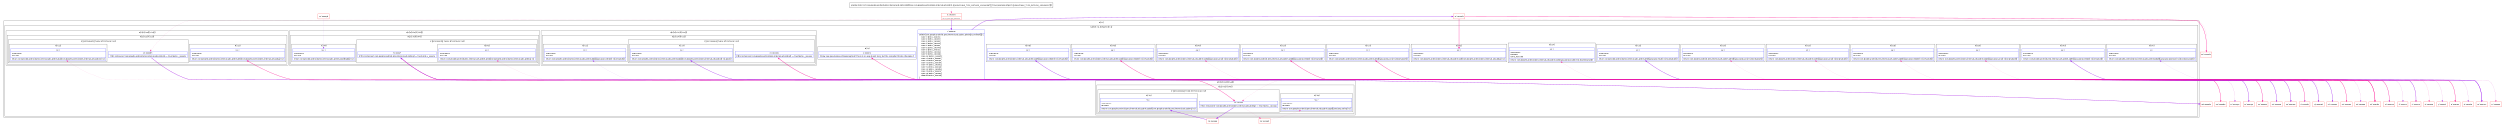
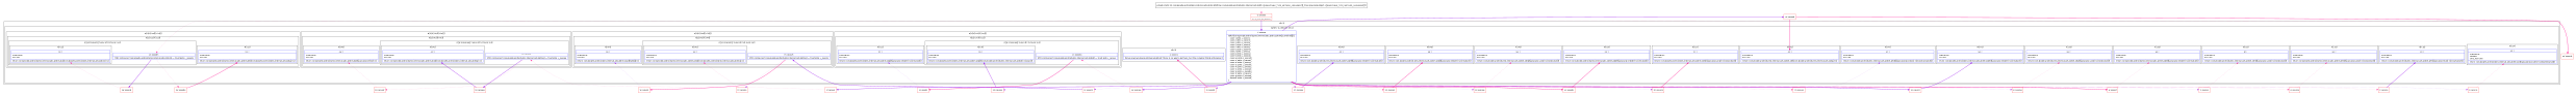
  digraph {
    fontname="Fira Sans"
    node [color=blue fontname="Fira Sans" shape=record]
    edge [color=deeppink fontname="Fira Sans" style=dotted]
    n1 [label="{34\:\ ?|SYNTHETIC\lRETURN\lORIG_RETURN\l|return com.google.android.gms.internal.ads.zzdnh.zzc(((java.lang.Double) r3).doubleValue())\l}"]
    n2 [label="{35\:\ ?|SYNTHETIC\lRETURN\l|return com.google.android.gms.internal.ads.zzdnh.zzh(((java.lang.Float) r3).floatValue())\l}"]
    n3 [label="{36\:\ ?|SYNTHETIC\lRETURN\l|return com.google.android.gms.internal.ads.zzdnh.zzfm(((java.lang.Long) r3).longValue())\l}"]
    n4 [label="{37\:\ ?|SYNTHETIC\lRETURN\l|return com.google.android.gms.internal.ads.zzdnh.zzfn(((java.lang.Long) r3).longValue())\l}"]
    n5 [label="{38\:\ ?|SYNTHETIC\lRETURN\l|return com.google.android.gms.internal.ads.zzdnh.zzge(((java.lang.Integer) r3).intValue())\l}"]
    n6 [label="{39\:\ ?|SYNTHETIC\lRETURN\l|return com.google.android.gms.internal.ads.zzdnh.zzfp(((java.lang.Long) r3).longValue())\l}"]
    n7 [label="{40\:\ ?|SYNTHETIC\lRETURN\l|return com.google.android.gms.internal.ads.zzdnh.zzgh(((java.lang.Integer) r3).intValue())\l}"]
    n8 [label="{41\:\ ?|SYNTHETIC\lRETURN\l|return com.google.android.gms.internal.ads.zzdnh.zzbg(((java.lang.Boolean) r3).booleanValue())\l}"]
    n9 [label="{42\:\ ?|SYNTHETIC\lRETURN\l|return com.google.android.gms.internal.ads.zzdnh.zzl((com.google.android.gms.internal.ads.zzdpj) r3)\l}"]
    n10 [label="{52\:\ ?|SYNTHETIC\lRETURN\l|return com.google.android.gms.internal.ads.zzdnh.zza((com.google.android.gms.internal.ads.zzdom) r3)\l}"]
    n11 [label="{27\:\ 0x00d4|if ((r3 instanceof com.google.android.gms.internal.ads.zzdom) == true) goto L_0x00d6\l}"]
    n12 [label="{53\:\ ?|SYNTHETIC\lRETURN\l|return com.google.android.gms.internal.ads.zzdnh.zzk((com.google.android.gms.internal.ads.zzdpj) r3)\l}"]
    n13 [label="{45\:\ ?|SYNTHETIC\lRETURN\l|return com.google.android.gms.internal.ads.zzdnh.zzda((com.google.android.gms.internal.ads.zzdmq) r3)\l}"]
    n14 [label="{18\:\ 0x0086|if ((r3 instanceof com.google.android.gms.internal.ads.zzdmq) == true) goto L_0x0088\l}"]
    n15 [label="{46\:\ ?|SYNTHETIC\lRETURN\l|return com.google.android.gms.internal.ads.zzdnh.zzgx((java.lang.String) r3)\l}"]
    n16 [label="{43\:\ ?|SYNTHETIC\lRETURN\l|return com.google.android.gms.internal.ads.zzdnh.zzda((com.google.android.gms.internal.ads.zzdmq) r3)\l}"]
    n17 [label="{14\:\ 0x0074|if ((r3 instanceof com.google.android.gms.internal.ads.zzdmq) == true) goto L_0x0076\l}"]
    n18 [label="{44\:\ ?|SYNTHETIC\lRETURN\l|return com.google.android.gms.internal.ads.zzdnh.zzac((byte[]) r3)\l}"]
    n19 [label="{47\:\ ?|SYNTHETIC\lRETURN\l|return com.google.android.gms.internal.ads.zzdnh.zzgf(((java.lang.Integer) r3).intValue())\l}"]
    n20 [label="{48\:\ ?|SYNTHETIC\lRETURN\l|return com.google.android.gms.internal.ads.zzdnh.zzgi(((java.lang.Integer) r3).intValue())\l}"]
    n21 [label="{49\:\ ?|SYNTHETIC\lRETURN\l|return com.google.android.gms.internal.ads.zzdnh.zzfq(((java.lang.Long) r3).longValue())\l}"]
    n22 [label="{50\:\ ?|SYNTHETIC\lRETURN\l|return com.google.android.gms.internal.ads.zzdnh.zzgg(((java.lang.Integer) r3).intValue())\l}"]
    n23 [label="{51\:\ ?|SYNTHETIC\lRETURN\l|return com.google.android.gms.internal.ads.zzdnh.zzfo(((java.lang.Long) r3).longValue())\l}"]
    n24 [label="{54\:\ ?|SYNTHETIC\lRETURN\l|return com.google.android.gms.internal.ads.zzdnh.zzgj(((com.google.android.gms.internal.ads.zzdod) r3).zzac())\l}"]
    n25 [label="{31\:\ 0x00e8|if ((r3 instanceof com.google.android.gms.internal.ads.zzdod) == true) goto L_0x00ea\l}"]
    n26 [label="{55\:\ ?|SYNTHETIC\lRETURN\l|return com.google.android.gms.internal.ads.zzdnh.zzgj(((java.lang.Integer) r3).intValue())\l}"]
    n27 [label="{3\:\ 0x0012|throw new java.lang.RuntimeException(\"There is no way to get here, but the compiler thinks otherwise.\")\l}"]
    n28 [label="{1\:\ 0x0008|switch(com.google.android.gms.internal.ads.zzdns.zzhdm[r2.ordinal()]) \{\l    case 1: goto L_0x0013;\l    case 2: goto L_0x001e;\l    case 3: goto L_0x0029;\l    case 4: goto L_0x0034;\l    case 5: goto L_0x003f;\l    case 6: goto L_0x004a;\l    case 7: goto L_0x0055;\l    case 8: goto L_0x0060;\l    case 9: goto L_0x006b;\l    case 40: goto L_0x00d2;\l    case 11: goto L_0x0084;\l    case 12: goto L_0x0072;\l    case 13: goto L_0x0096;\l    case 14: goto L_0x00a2;\l    case 15: goto L_0x00ae;\l    case 16: goto L_0x00ba;\l    case 17: goto L_0x00c6;\l    case 18: goto L_0x00e6;\l    default: goto L_0x000b;\l\}\l}"]
    n29 [color=red label="{28\:\ 0x00d6}"]
    n30 [color=red label="{29\:\ 0x00de}"]
    n31 [color=red label="{19\:\ 0x0088}"]
    n32 [color=red label="{20\:\ 0x008f}"]
    n33 [color=red label="{15\:\ 0x0076}"]
    n34 [color=red label="{16\:\ 0x007d}"]
    n35 [color=red label="{32\:\ 0x00ea}"]
    n36 [color=red label="{33\:\ 0x00f6}"]
    n37 [color=red label="{2\:\ 0x000b}"]
    n38 [color=red label="{4\:\ 0x0013}"]
    n39 [color=red label="{5\:\ 0x001e}"]
    n40 [color=red label="{6\:\ 0x0029}"]
    n41 [color=red label="{7\:\ 0x0034}"]
    n42 [color=red label="{8\:\ 0x003f}"]
    n43 [color=red label="{9\:\ 0x004a}"]
    n44 [color=red label="{10\:\ 0x0055}"]
    n45 [color=red label="{11\:\ 0x0060}"]
    n46 [color=red label="{12\:\ 0x006b}"]
    n47 [color=red label="{13\:\ 0x0072}"]
    n48 [color=red label="{17\:\ 0x0084}"]
    n49 [color=red label="{21\:\ 0x0096}"]
    n50 [color=red label="{22\:\ 0x00a2}"]
    n51 [color=red label="{23\:\ 0x00ae}"]
    n52 [color=red label="{24\:\ 0x00ba}"]
    n53 [color=red label="{25\:\ 0x00c6}"]
    n54 [color=red label="{30\:\ 0x00e6}"]
    n55 [color=red label="{26\:\ 0x00d2}"]
    n56 [color=red label="{0\:\ 0x0000|MTH_ENTER_BLOCK\l}"]
    n57 [label="{private static int com.google.android.gms.internal.ads.zzdnr.zzb((r2v0 com.google.android.gms.internal.ads.zzdrh A[IMMUTABLE_TYPE, METHOD_ARGUMENT]), (r3v0 java.lang.Object A[IMMUTABLE_TYPE, METHOD_ARGUMENT])) }" color=""]
    subgraph cluster_1 {
      label="R(1:1)"
      subgraph cluster_2 {
        label="Switch: 18, default: R(1:3)"
        n28
        subgraph cluster_3 {
          label="R(1:34)"
          n1
        }
        subgraph cluster_4 {
          label="R(1:35)"
          n2
        }
        subgraph cluster_5 {
          label="R(1:36)"
          n3
        }
        subgraph cluster_6 {
          label="R(1:37)"
          n4
        }
        subgraph cluster_7 {
          label="R(1:38)"
          n5
        }
        subgraph cluster_8 {
          label="R(1:39)"
          n6
        }
        subgraph cluster_9 {
          label="R(1:40)"
          n7
        }
        subgraph cluster_10 {
          label="R(1:41)"
          n8
        }
        subgraph cluster_11 {
          label="R(1:42)"
          n9
        }
        subgraph cluster_12 {
          label="R(1:(2:(1:52)|(1:53)))"
          subgraph cluster_13 {
            label="R(2:(1:52)|(1:53))"
            subgraph cluster_14 {
              label="IF [B:27:0x00d4] THEN: R(1:52) ELSE: null"
              n11
              subgraph cluster_15 {
                label="R(1:52)"
                n10
              }
            }
            subgraph cluster_16 {
              label="R(1:53)"
              n12
            }
          }
        }
        subgraph cluster_17 {
          label="R(1:(2:(1:45)|(1:46)))"
          subgraph cluster_18 {
            label="R(2:(1:45)|(1:46))"
            subgraph cluster_19 {
              label="IF [B:18:0x0086] THEN: R(1:45) ELSE: null"
              n14
              subgraph cluster_20 {
                label="R(1:45)"
                n13
              }
            }
            subgraph cluster_21 {
              label="R(1:46)"
              n15
            }
          }
        }
        subgraph cluster_22 {
          label="R(1:(2:(1:43)|(1:44)))"
          subgraph cluster_23 {
            label="R(2:(1:43)|(1:44))"
            subgraph cluster_24 {
              label="IF [B:14:0x0074] THEN: R(1:43) ELSE: null"
              n17
              subgraph cluster_25 {
                label="R(1:43)"
                n16
              }
            }
            subgraph cluster_26 {
              label="R(1:44)"
              n18
            }
          }
        }
        subgraph cluster_27 {
          label="R(1:47)"
          n19
        }
        subgraph cluster_28 {
          label="R(1:48)"
          n20
        }
        subgraph cluster_29 {
          label="R(1:49)"
          n21
        }
        subgraph cluster_30 {
          label="R(1:50)"
          n22
        }
        subgraph cluster_31 {
          label="R(1:51)"
          n23
        }
        subgraph cluster_32 {
          label="R(1:(2:(1:54)|(1:55)))"
          subgraph cluster_33 {
            label="R(2:(1:54)|(1:55))"
            subgraph cluster_34 {
              label="IF [B:31:0x00e8] THEN: R(1:54) ELSE: null"
              n25
              subgraph cluster_35 {
                label="R(1:54)"
                n24
              }
            }
            subgraph cluster_36 {
              label="R(1:55)"
              n26
            }
          }
        }
        subgraph cluster_37 {
          label="R(1:3)"
          n27
        }
      }
    }
    n11 -> n29 [color=purple style=bold]
    n11 -> n30
    n14 -> n31 [color=purple style=bold]
    n14 -> n32
    n17 -> n33 [color=purple]
-   n17 -> n14 [style=bold]
+   n17 -> n34 [style=bold]
    n25 -> n35 [color=purple]
    n25 -> n36 [style=bold]
    n28 -> n37 [color=purple]
    n28 -> n38 [color=purple]
    n28 -> n39
    n28 -> n40
    n28 -> n41 [color=purple]
    n28 -> n42 [style=bold]
    n28 -> n43 [color=purple]
    n28 -> n44 [color=purple style=bold]
    n28 -> n45
    n28 -> n46 [color=purple style=bold]
    n28 -> n47 [color=purple]
    n28 -> n48 [color=purple style=bold]
    n28 -> n49 [color=purple]
    n28 -> n50
    n28 -> n51 [color=purple]
    n28 -> n52 [style=bold]
    n28 -> n53 [color=purple]
    n28 -> n54 [color=purple style=bold]
    n29 -> n10
    n30 -> n12 [style=bold]
    n31 -> n13 [color=purple style=bold]
    n32 -> n15
    n33 -> n16
    n34 -> n18 [color=purple]
    n35 -> n24 [color=purple style=bold]
    n36 -> n26 [color=purple]
    n37 -> n27 [style=bold]
    n38 -> n1
    n39 -> n2 [color=purple style=bold]
    n40 -> n3
    n41 -> n4
    n42 -> n5
    n43 -> n6
    n44 -> n7 [color=purple style=bold]
    n45 -> n8 [color=purple]
    n46 -> n9 [style=bold]
    n46 -> n55 [style=bold]
    n47 -> n17 [color=purple style=bold]
    n48 -> n14
    n49 -> n19 [color=purple style=bold]
    n50 -> n20 [style=bold]
    n51 -> n21
    n52 -> n22 [style=bold]
    n53 -> n23 [style=bold]
    n54 -> n25
    n55 -> n11
    n56 -> n28 [color=purple style=bold]
    n57 -> n56
  }
